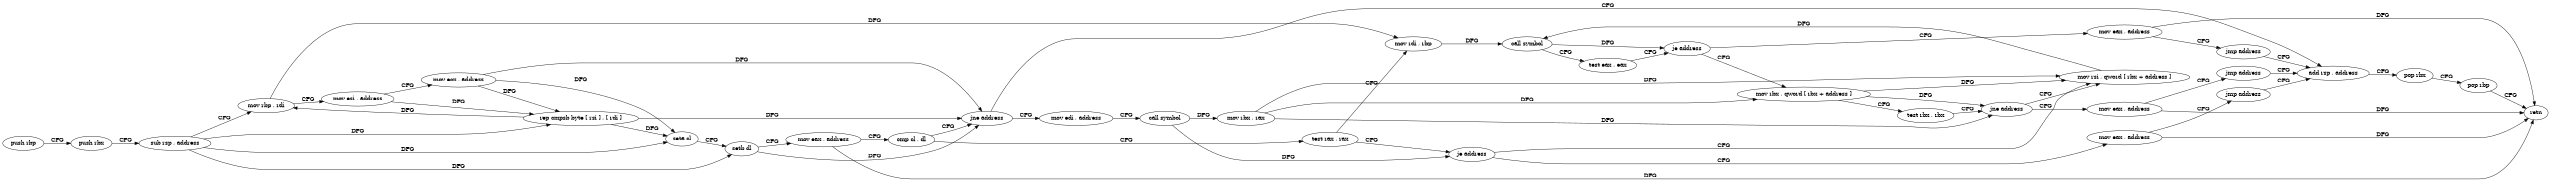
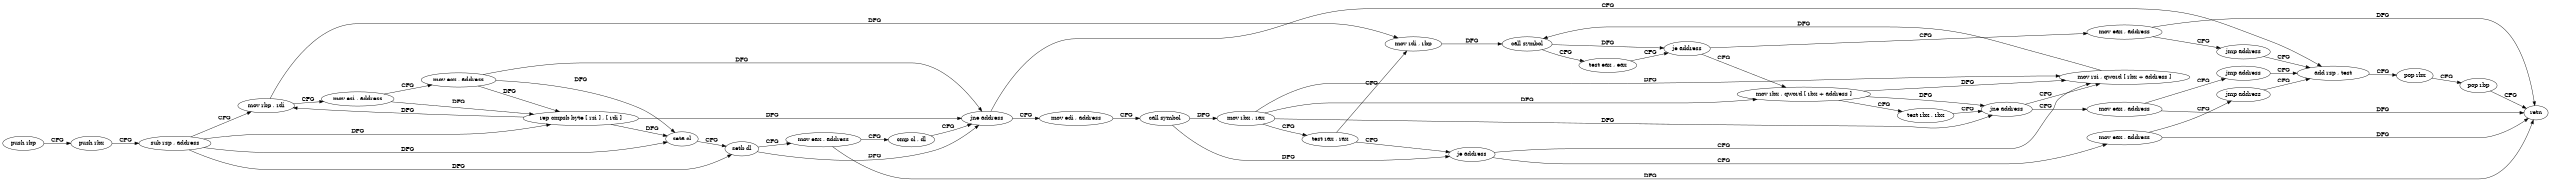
  digraph {
    rankdir=LR
    n1 [label="push rbp"]
    n2 [label="push rbx"]
    n3 [label="sub rsp , address"]
    n4 [label="mov rbp , rdi"]
    n5 [label="rep cmpsb byte [ rsi ] , [ rdi ]"]
    n6 [label="seta cl"]
    n7 [label="setb dl"]
    n8 [label="mov esi , address"]
    n9 [label="mov rdi , rbp"]
    n10 [label="jne address"]
    n11 [label="mov eax , address"]
    n12 [label="mov ecx , address"]
    n13 [label="call symbol"]
    n14 [label="mov edi , address"]
-   n15 [label="add rsp , address"]
+   n15 [label="add rsp , test"]
    n16 [label="cmp cl , dl"]
    n17 [label=retn]
    n18 [label="call symbol"]
    n19 [label="pop rbx"]
    n20 [label="mov rbx , rax"]
    n21 [label="je address"]
    n22 [label="pop rbp"]
    n23 [label="test rax , rax"]
    n24 [label="mov rsi , qword [ rbx + address ]"]
    n25 [label="mov rbx , qword [ rbx + address ]"]
    n26 [label="jne address"]
    n27 [label="mov eax , address"]
    n28 [label="test rbx , rbx"]
    n29 [label="mov eax , address"]
    n30 [label="jmp address"]
    n31 [label="test eax , eax"]
    n32 [label="je address"]
    n33 [label="mov eax , address"]
    n34 [label="jmp address"]
    n35 [label="jmp address"]
    n1 -> n2 [label=CFG]
    n2 -> n3 [label=CFG]
    n3 -> n4 [label=CFG]
    n3 -> n5 [label=DFG]
    n3 -> n6 [label=DFG]
    n3 -> n7 [label=DFG]
    n4 -> n8 [label=CFG]
    n4 -> n9 [label=DFG]
    n5 -> n4 [label=DFG]
    n5 -> n6 [label=DFG]
    n5 -> n10 [label=DFG]
    n6 -> n7 [label=CFG]
    n7 -> n10 [label=DFG]
    n7 -> n11 [label=CFG]
    n8 -> n5 [label=DFG]
    n8 -> n12 [label=CFG]
    n9 -> n13 [label=DFG]
    n10 -> n14 [label=CFG]
    n10 -> n15 [label=CFG]
    n11 -> n16 [label=CFG]
    n11 -> n17 [label=DFG]
    n12 -> n5 [label=DFG]
    n12 -> n6 [label=DFG]
    n12 -> n10 [label=DFG]
    n13 -> n31 [label=CFG]
    n13 -> n32 [label=DFG]
    n14 -> n18 [label=CFG]
    n15 -> n19 [label=CFG]
    n16 -> n10 [label=CFG]
    n18 -> n20 [label=DFG]
    n18 -> n21 [label=DFG]
    n19 -> n22 [label=CFG]
-   n16 -> n23 [label=CFG]
+   n20 -> n23 [label=CFG]
    n20 -> n24 [label=DFG]
    n20 -> n25 [label=DFG]
    n20 -> n26 [label=DFG]
    n21 -> n24 [label=CFG]
    n21 -> n27 [label=CFG]
    n22 -> n17 [label=CFG]
    n23 -> n9 [label=CFG]
    n23 -> n21 [label=CFG]
    n24 -> n13 [label=DFG]
    n25 -> n24 [label=DFG]
    n25 -> n26 [label=DFG]
    n25 -> n28 [label=CFG]
    n26 -> n24 [label=CFG]
    n26 -> n29 [label=CFG]
    n27 -> n17 [label=DFG]
    n27 -> n30 [label=CFG]
    n28 -> n26 [label=CFG]
    n29 -> n17 [label=DFG]
    n29 -> n35 [label=CFG]
    n30 -> n15 [label=CFG]
    n31 -> n32 [label=CFG]
    n32 -> n25 [label=CFG]
    n32 -> n33 [label=CFG]
    n33 -> n17 [label=DFG]
    n33 -> n34 [label=CFG]
    n34 -> n15 [label=CFG]
    n35 -> n15 [label=CFG]
  }
